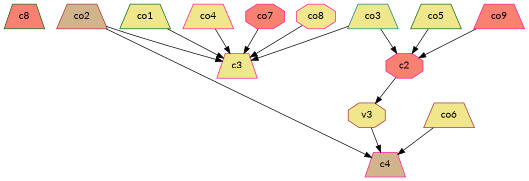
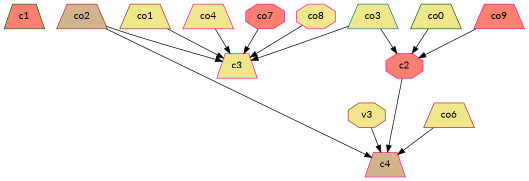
  strict digraph {
    fontname=Lato
    node [color=deeppink fillcolor=khaki fontname=Lato shape=trapezium style=filled]
    edge [fontname=Lato weight=1]
-   c1 [color=darkgreen fillcolor=salmon label=c8]
+   c1 [color=darkgreen fillcolor=salmon]
    c2 [fillcolor=salmon shape=octagon]
    n3 [color=brown label=v3 shape=octagon]
    c4 [fillcolor=tan]
-   co1 [color=darkgreen]
+   co1 [color=brown]
    c3
    co2 [color=brown fillcolor=tan]
    co3 [color=teal]
    co4
-   co5 [color=darkgreen]
+   co5 [color=darkgreen label=co0]
    co6 [color=brown]
    co7 [fillcolor=salmon shape=octagon]
    co8 [shape=octagon]
    co9 [fillcolor=salmon]
-   c2 -> n3
+   c2 -> c4
    n3 -> c4
    co1 -> c3
    co2 -> c4
    co2 -> c3
    co3 -> c2
    co3 -> c3
    co4 -> c3
    co5 -> c2
    co6 -> c4
    co7 -> c3
    co8 -> c3
    co9 -> c2
  }
